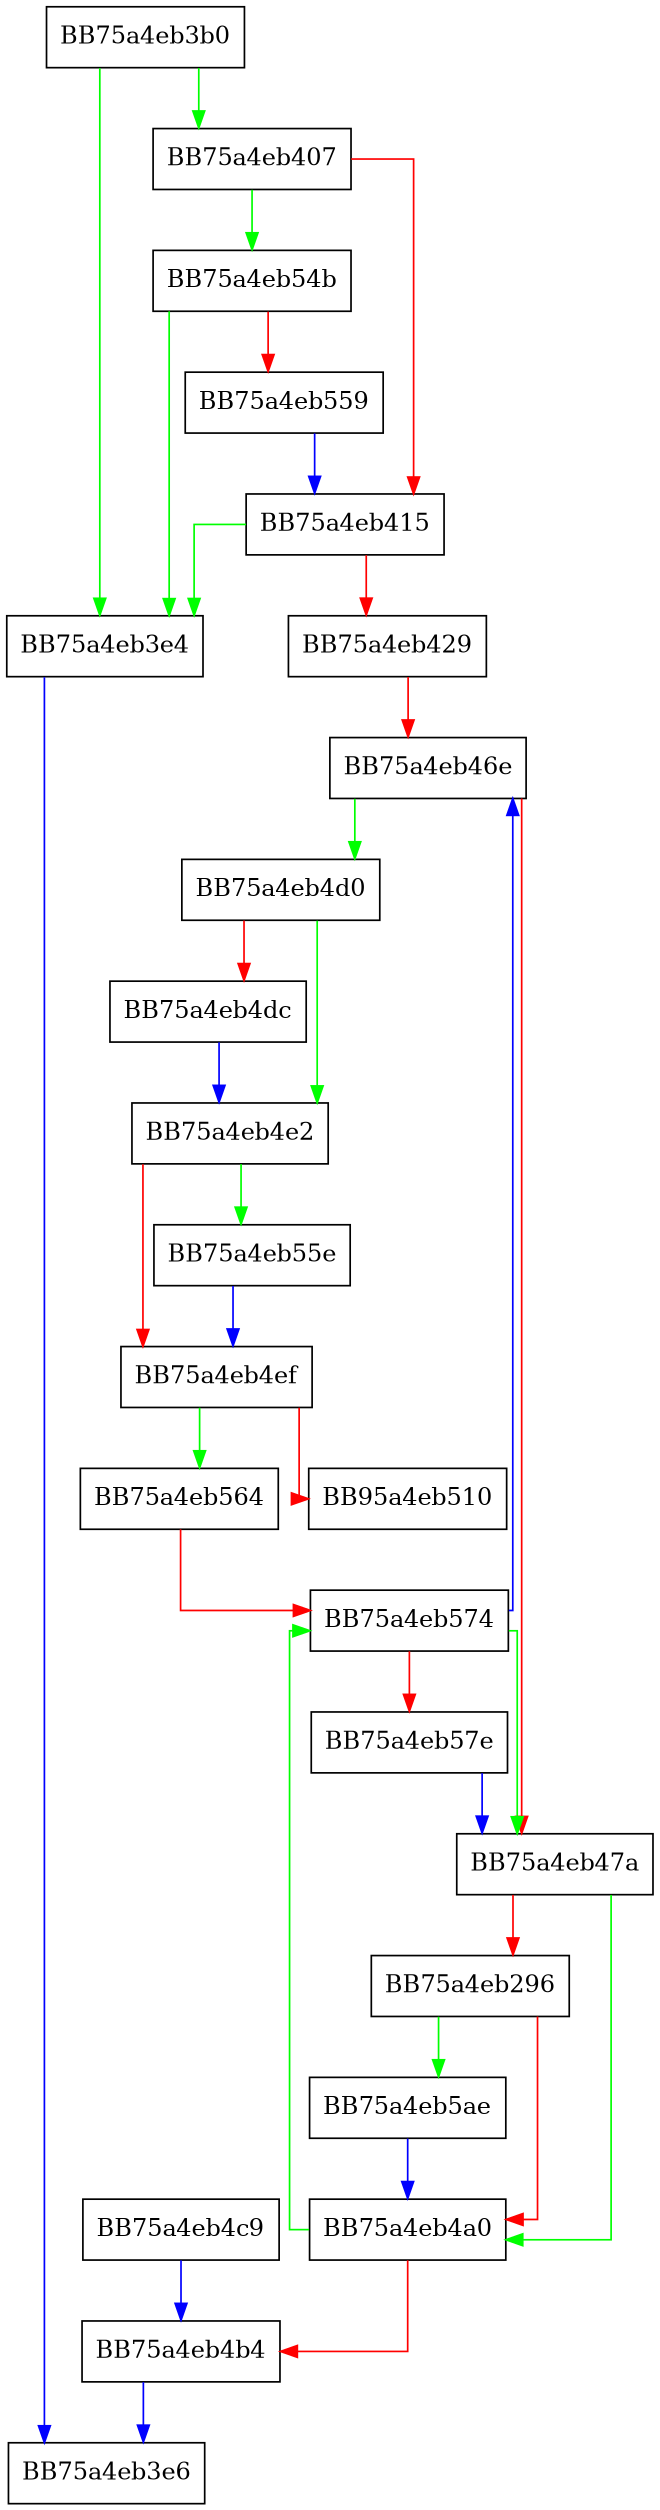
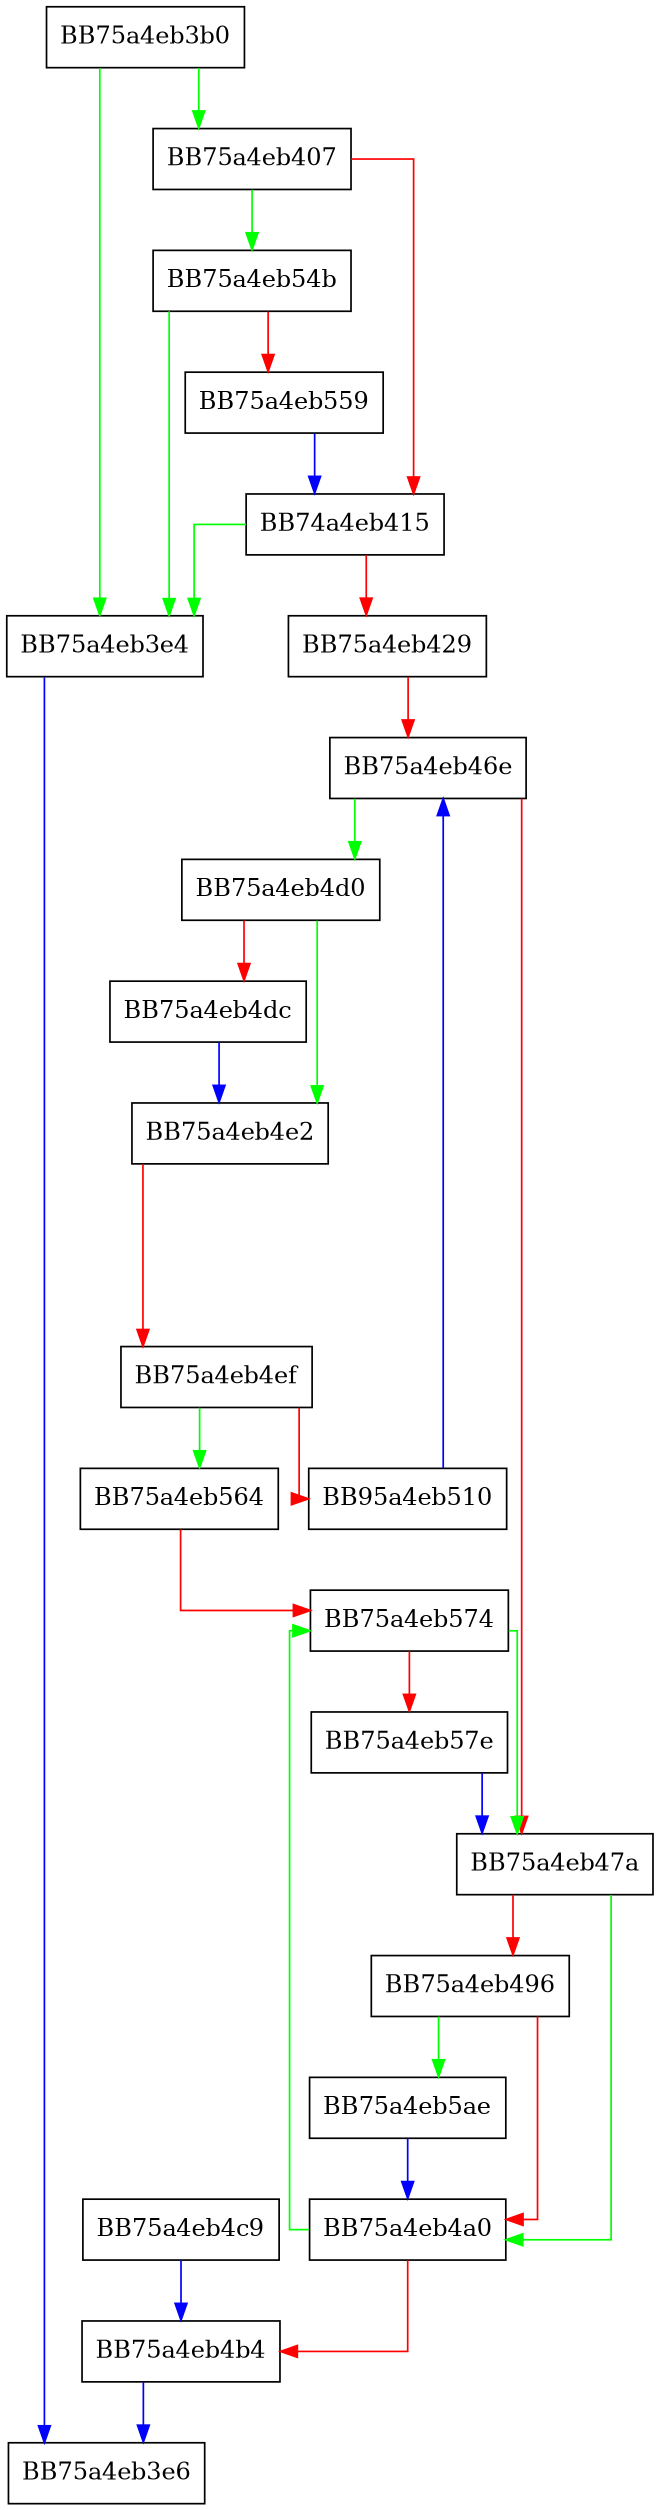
  digraph {
    splines=ortho
    node [shape=box]
    edge [color=green]
    BB75a4eb3b0
    BB75a4eb407
    BB75a4eb3e4
    BB75a4eb54b
-   BB75a4eb415
+   BB75a4eb415 [label=BB74a4eb415]
    BB75a4eb3e6
    BB75a4eb559
    BB75a4eb429
    BB75a4eb46e
    BB75a4eb4d0
    BB75a4eb47a
    BB75a4eb4e2
    BB75a4eb4dc
    BB75a4eb4a0
-   BB75a4eb496 [label=BB75a4eb296]
-   BB75a4eb55e
+   BB75a4eb496
    BB75a4eb4ef
    BB75a4eb4b4
    BB75a4eb574
    BB75a4eb5ae
    BB75a4eb4c9
    BB75a4eb564
    n23 [label=BB95a4eb510]
    BB75a4eb57e
    BB75a4eb3b0 -> BB75a4eb407
    BB75a4eb3b0 -> BB75a4eb3e4
    BB75a4eb407 -> BB75a4eb54b
    BB75a4eb407 -> BB75a4eb415 [color=red]
    BB75a4eb3e4 -> BB75a4eb3e6 [color=blue]
    BB75a4eb54b -> BB75a4eb3e4
    BB75a4eb54b -> BB75a4eb559 [color=red]
    BB75a4eb415 -> BB75a4eb3e4
    BB75a4eb415 -> BB75a4eb429 [color=red]
    BB75a4eb559 -> BB75a4eb415 [color=blue]
    BB75a4eb429 -> BB75a4eb46e [color=red]
    BB75a4eb46e -> BB75a4eb4d0
    BB75a4eb46e -> BB75a4eb47a [color=red]
    BB75a4eb4d0 -> BB75a4eb4e2
    BB75a4eb4d0 -> BB75a4eb4dc [color=red]
    BB75a4eb47a -> BB75a4eb4a0
    BB75a4eb47a -> BB75a4eb496 [color=red]
-   BB75a4eb4e2 -> BB75a4eb55e
    BB75a4eb4e2 -> BB75a4eb4ef [color=red]
    BB75a4eb4dc -> BB75a4eb4e2 [color=blue]
    BB75a4eb4a0 -> BB75a4eb4b4 [color=red]
    BB75a4eb4a0 -> BB75a4eb574
    BB75a4eb496 -> BB75a4eb4a0 [color=red]
    BB75a4eb496 -> BB75a4eb5ae
-   BB75a4eb55e -> BB75a4eb4ef [color=blue]
    BB75a4eb4ef -> BB75a4eb564
    BB75a4eb4ef -> n23 [color=red]
    BB75a4eb4b4 -> BB75a4eb3e6 [color=blue]
    BB75a4eb574 -> BB75a4eb47a
    BB75a4eb574 -> BB75a4eb57e [color=red]
    BB75a4eb5ae -> BB75a4eb4a0 [color=blue]
    BB75a4eb4c9 -> BB75a4eb4b4 [color=blue]
    BB75a4eb564 -> BB75a4eb574 [color=red]
-   BB75a4eb574 -> BB75a4eb46e [color=blue]
+   n23 -> BB75a4eb46e [color=blue]
    BB75a4eb57e -> BB75a4eb47a [color=blue]
  }
